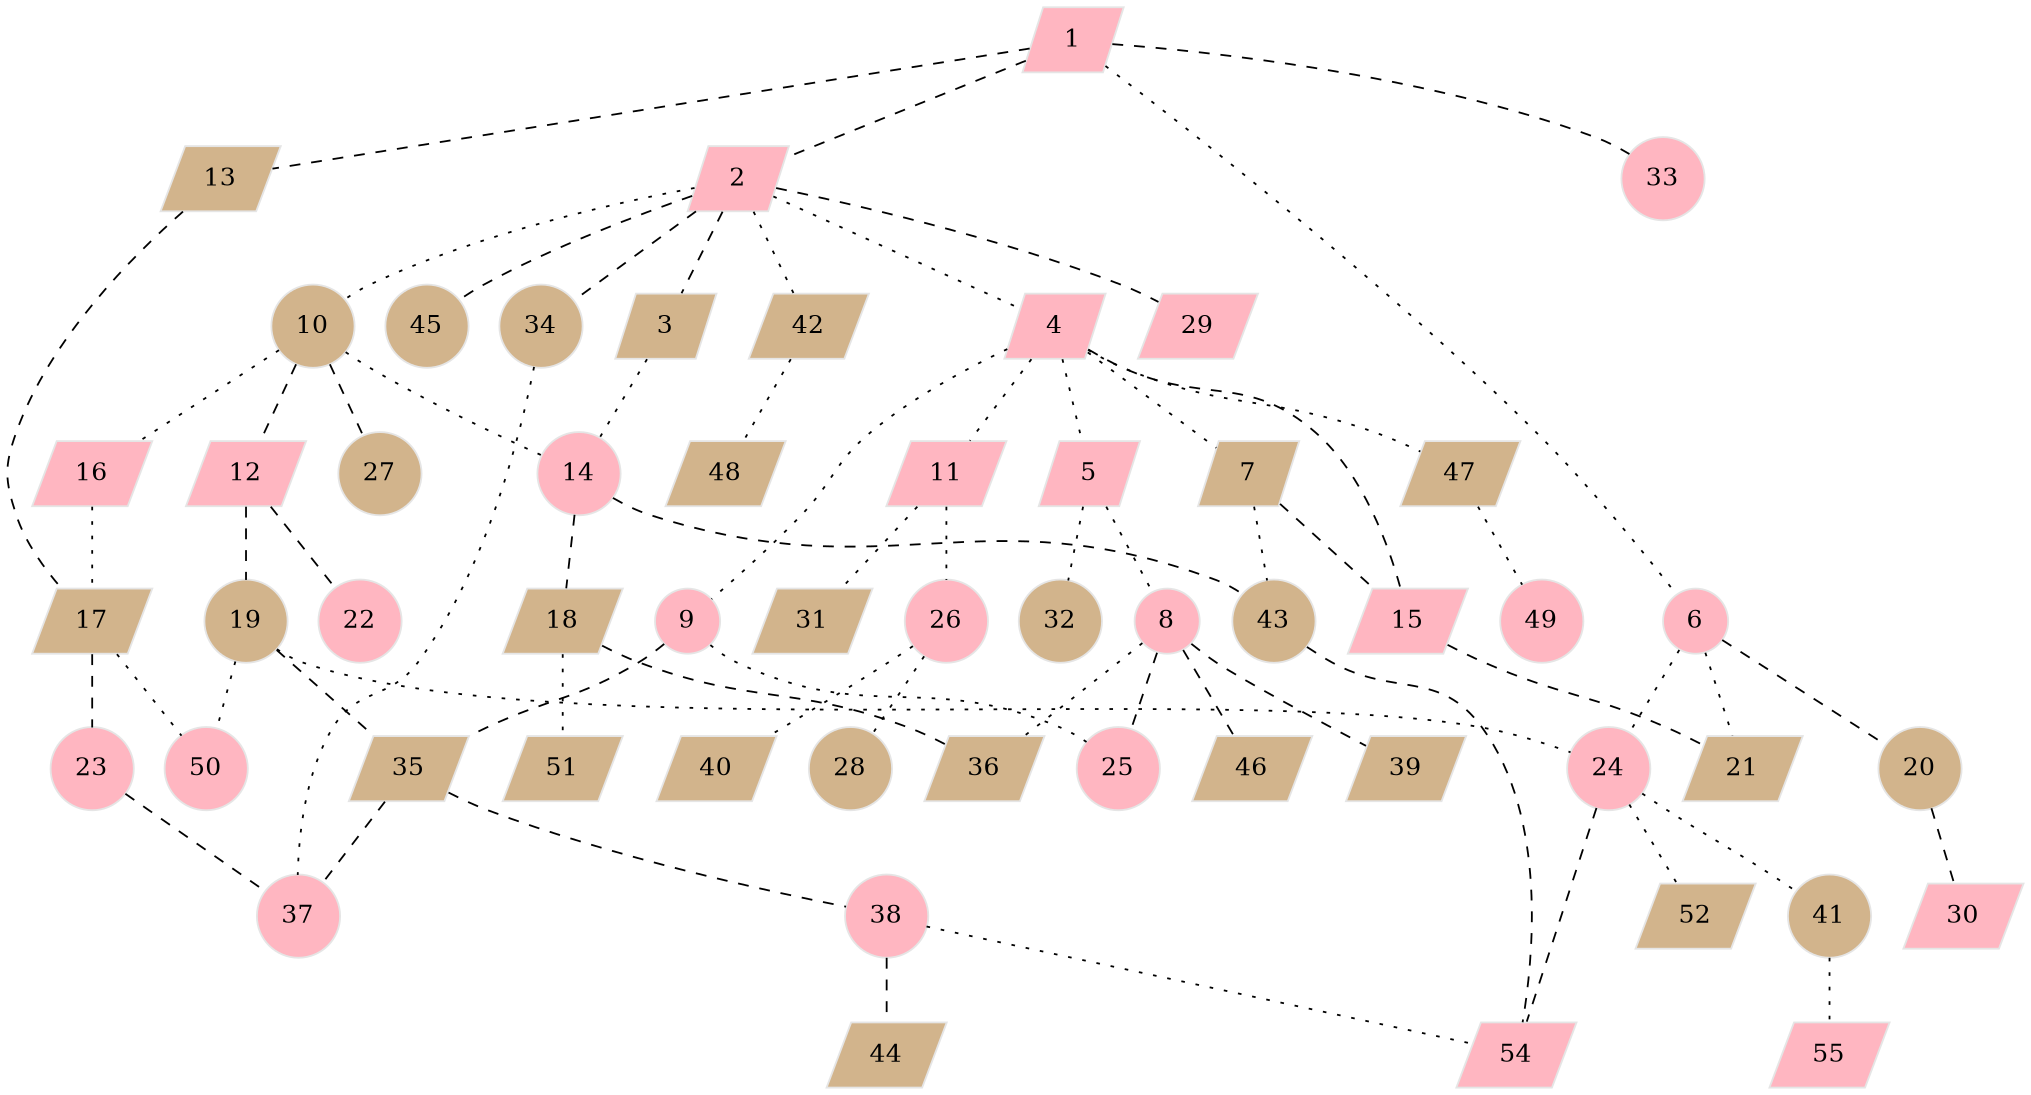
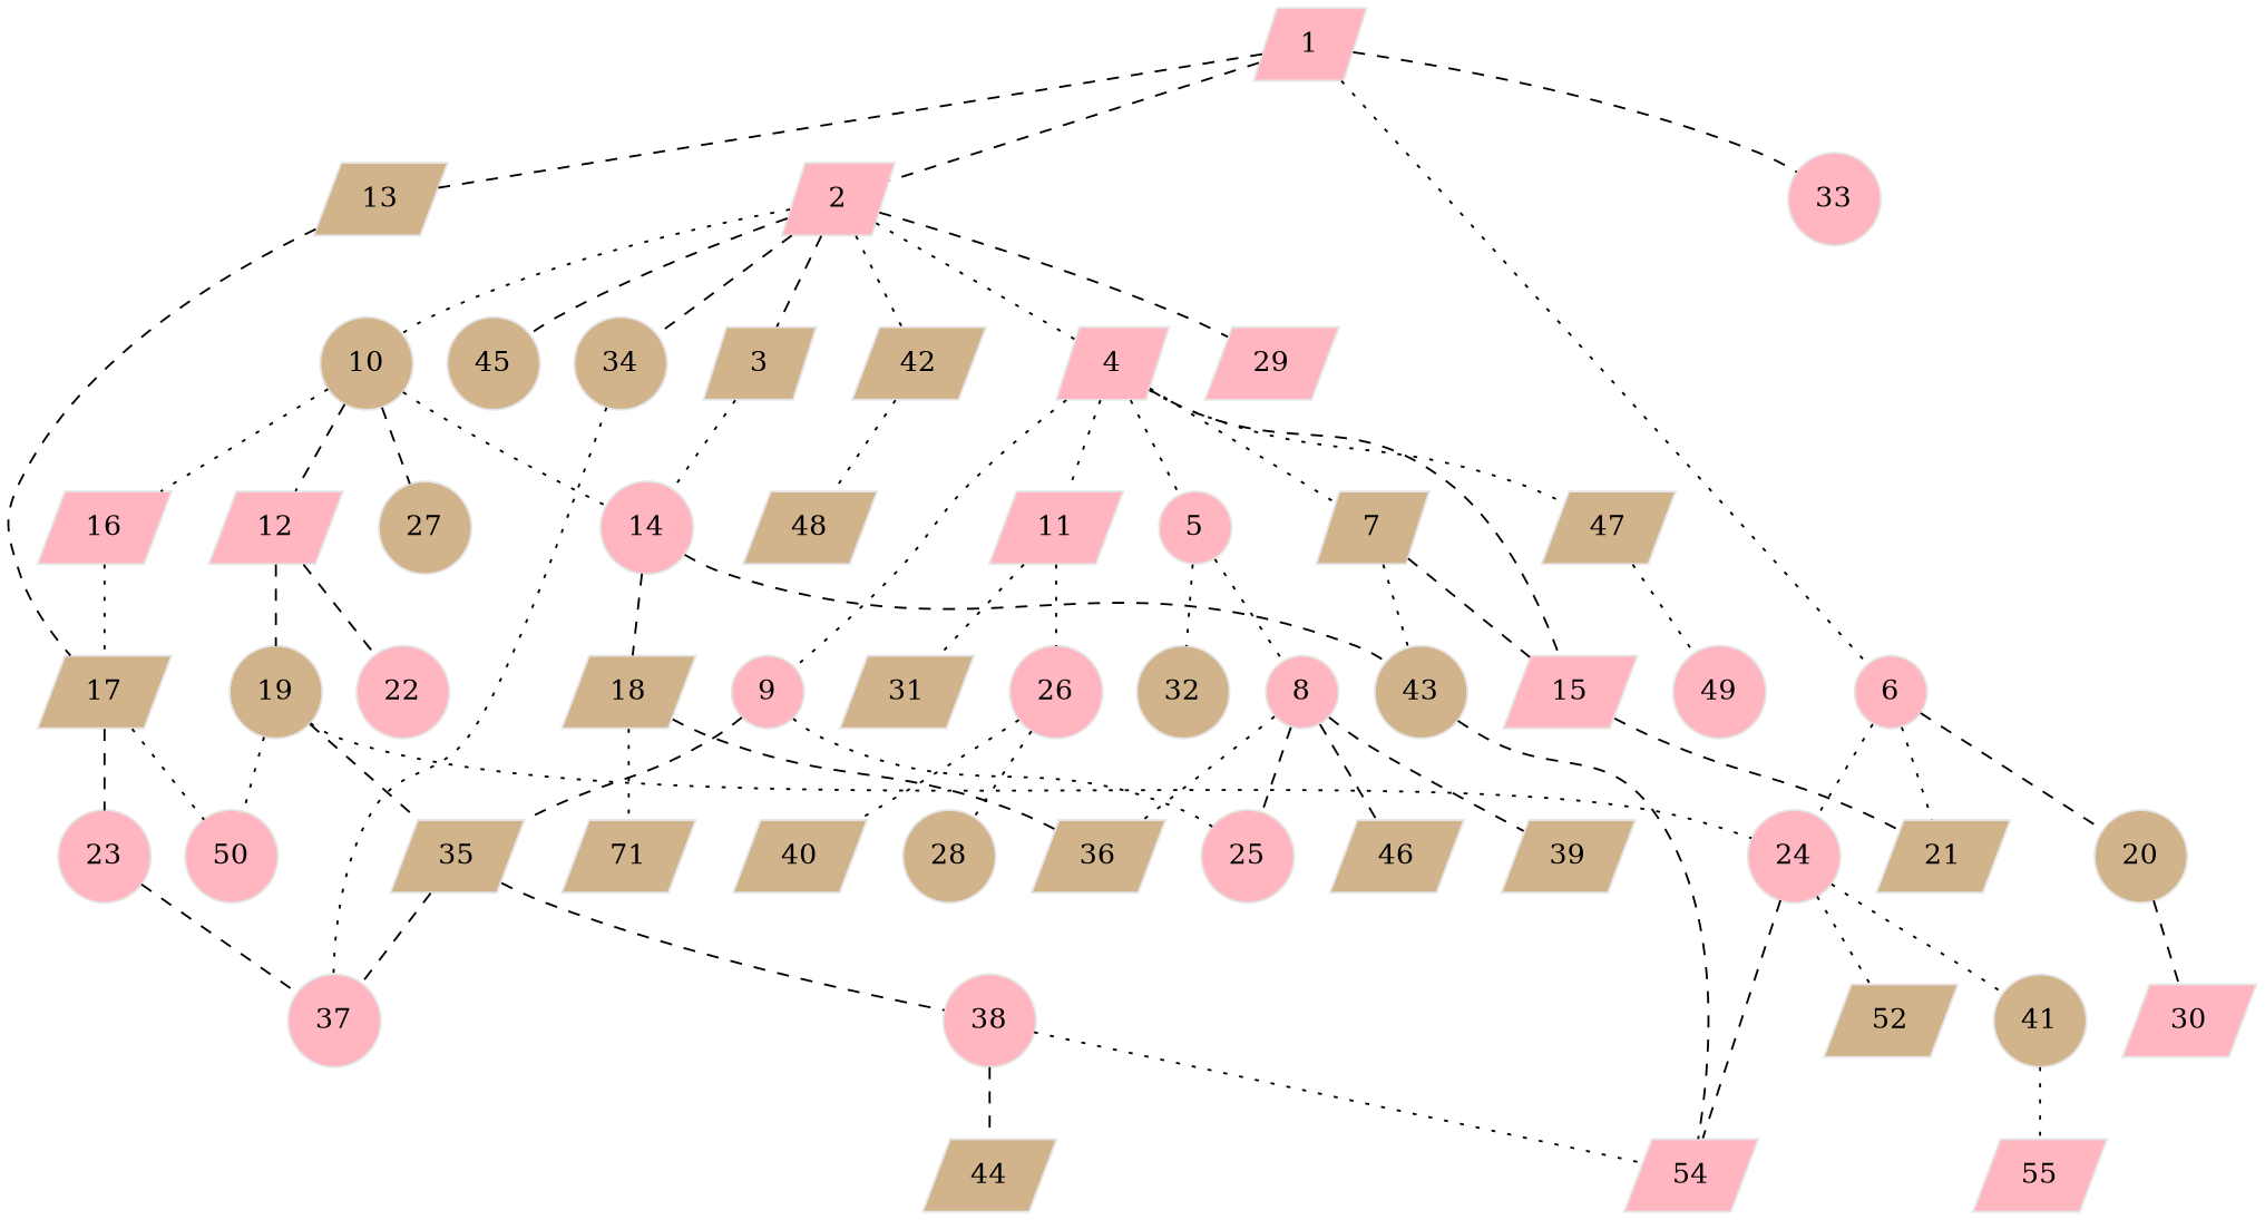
  graph {
    node [color=gray90 fillcolor=tan shape=parallelogram style=filled]
    edge [style=dotted]
    1 [fillcolor=lightpink]
    2 [fillcolor=lightpink]
    6 [fillcolor=lightpink shape=circle]
    13
    33 [fillcolor=lightpink shape=circle]
    3
    4 [fillcolor=lightpink]
    10 [shape=circle]
    29 [fillcolor=lightpink]
    34 [shape=circle]
    42
    45 [shape=circle]
    20 [shape=circle]
    21
    24 [fillcolor=lightpink shape=circle]
    17
    14 [fillcolor=lightpink shape=circle]
-   5 [fillcolor=lightpink]
+   5 [fillcolor=lightpink shape=circle]
    7
    9 [fillcolor=lightpink shape=circle]
    11 [fillcolor=lightpink]
    15 [fillcolor=lightpink]
    47
    12 [fillcolor=lightpink]
    16 [fillcolor=lightpink]
    27 [shape=circle]
    37 [fillcolor=lightpink shape=circle]
    48
    43 [shape=circle]
    18
    8 [fillcolor=lightpink shape=circle]
    32 [shape=circle]
    25 [fillcolor=lightpink shape=circle]
    35
    26 [fillcolor=lightpink shape=circle]
    31
    49 [fillcolor=lightpink shape=circle]
    36
    39
    46
    30 [fillcolor=lightpink]
    41 [shape=circle]
    52
    54 [fillcolor=lightpink]
    19 [shape=circle]
    22 [fillcolor=lightpink shape=circle]
    28 [shape=circle]
    40
    50 [fillcolor=lightpink shape=circle]
    23 [fillcolor=lightpink shape=circle]
-   51
+   51 [label=71]
    38 [fillcolor=lightpink shape=circle]
    n53 [fillcolor=lightpink label=55]
    44
    1 -- 2 [style=dashed]
    1 -- 6
    1 -- 13 [style=dashed]
    1 -- 33 [style=dashed]
    2 -- 3 [style=dashed]
    2 -- 4
    2 -- 10
    2 -- 29 [style=dashed]
    2 -- 34 [style=dashed]
    2 -- 42
    2 -- 45 [style=dashed]
    6 -- 20 [style=dashed]
    6 -- 21
    6 -- 24
    13 -- 17 [style=dashed]
    3 -- 14
    4 -- 5
    4 -- 7
    4 -- 9
    4 -- 11
    4 -- 15 [style=dashed]
    4 -- 47
    10 -- 14
    10 -- 12 [style=dashed]
    10 -- 16
    10 -- 27 [style=dashed]
    34 -- 37
    42 -- 48
    20 -- 30 [style=dashed]
    24 -- 41
    24 -- 52
    24 -- 54 [style=dashed]
    17 -- 50
    17 -- 23 [style=dashed]
    14 -- 43 [style=dashed]
    14 -- 18 [style=dashed]
    5 -- 8
    5 -- 32
    7 -- 15 [style=dashed]
    7 -- 43
    9 -- 25
    9 -- 35 [style=dashed]
    11 -- 26
    11 -- 31
    15 -- 21 [style=dashed]
    47 -- 49
    12 -- 19 [style=dashed]
    12 -- 22 [style=dashed]
    16 -- 17
    43 -- 54 [style=dashed]
    18 -- 36 [style=dashed]
    18 -- 51
    8 -- 25 [style=dashed]
    8 -- 36
    8 -- 39 [style=dashed]
    8 -- 46 [style=dashed]
    35 -- 37 [style=dashed]
    35 -- 38 [style=dashed]
    26 -- 28
    26 -- 40
    41 -- n53
    19 -- 24
    19 -- 35 [style=dashed]
    19 -- 50
    23 -- 37 [style=dashed]
    38 -- 54
    38 -- 44 [style=dashed]
  }
